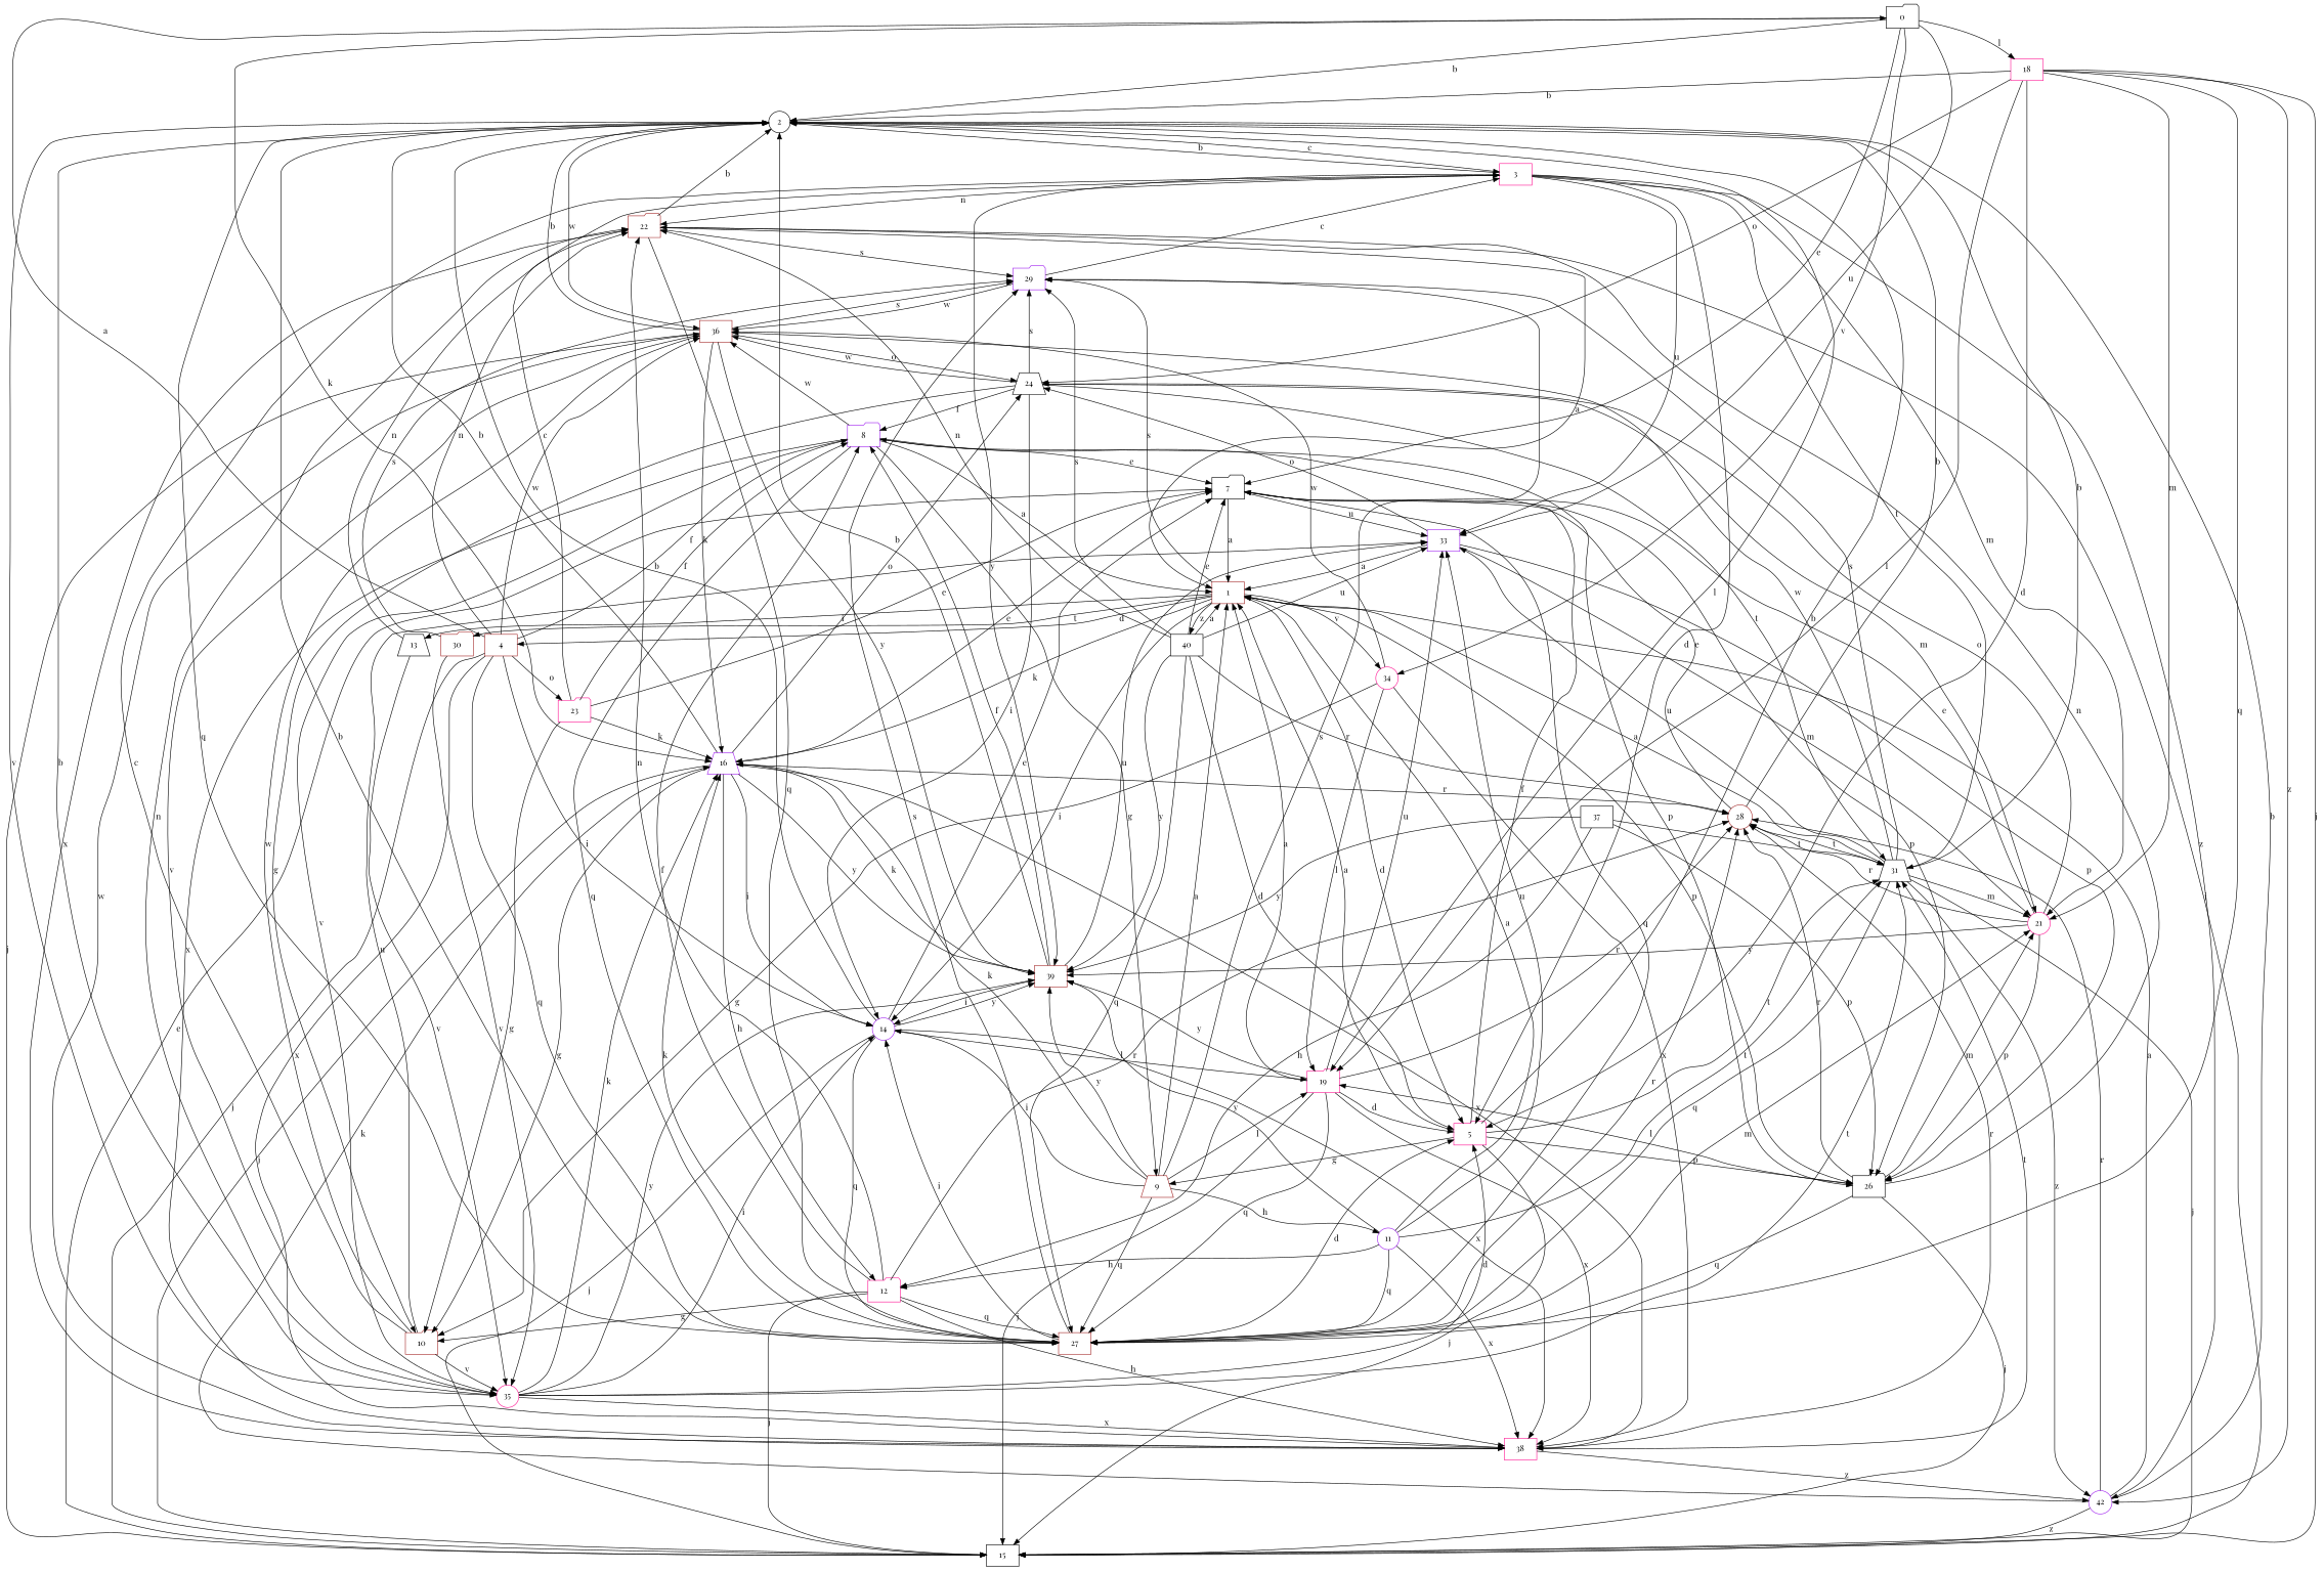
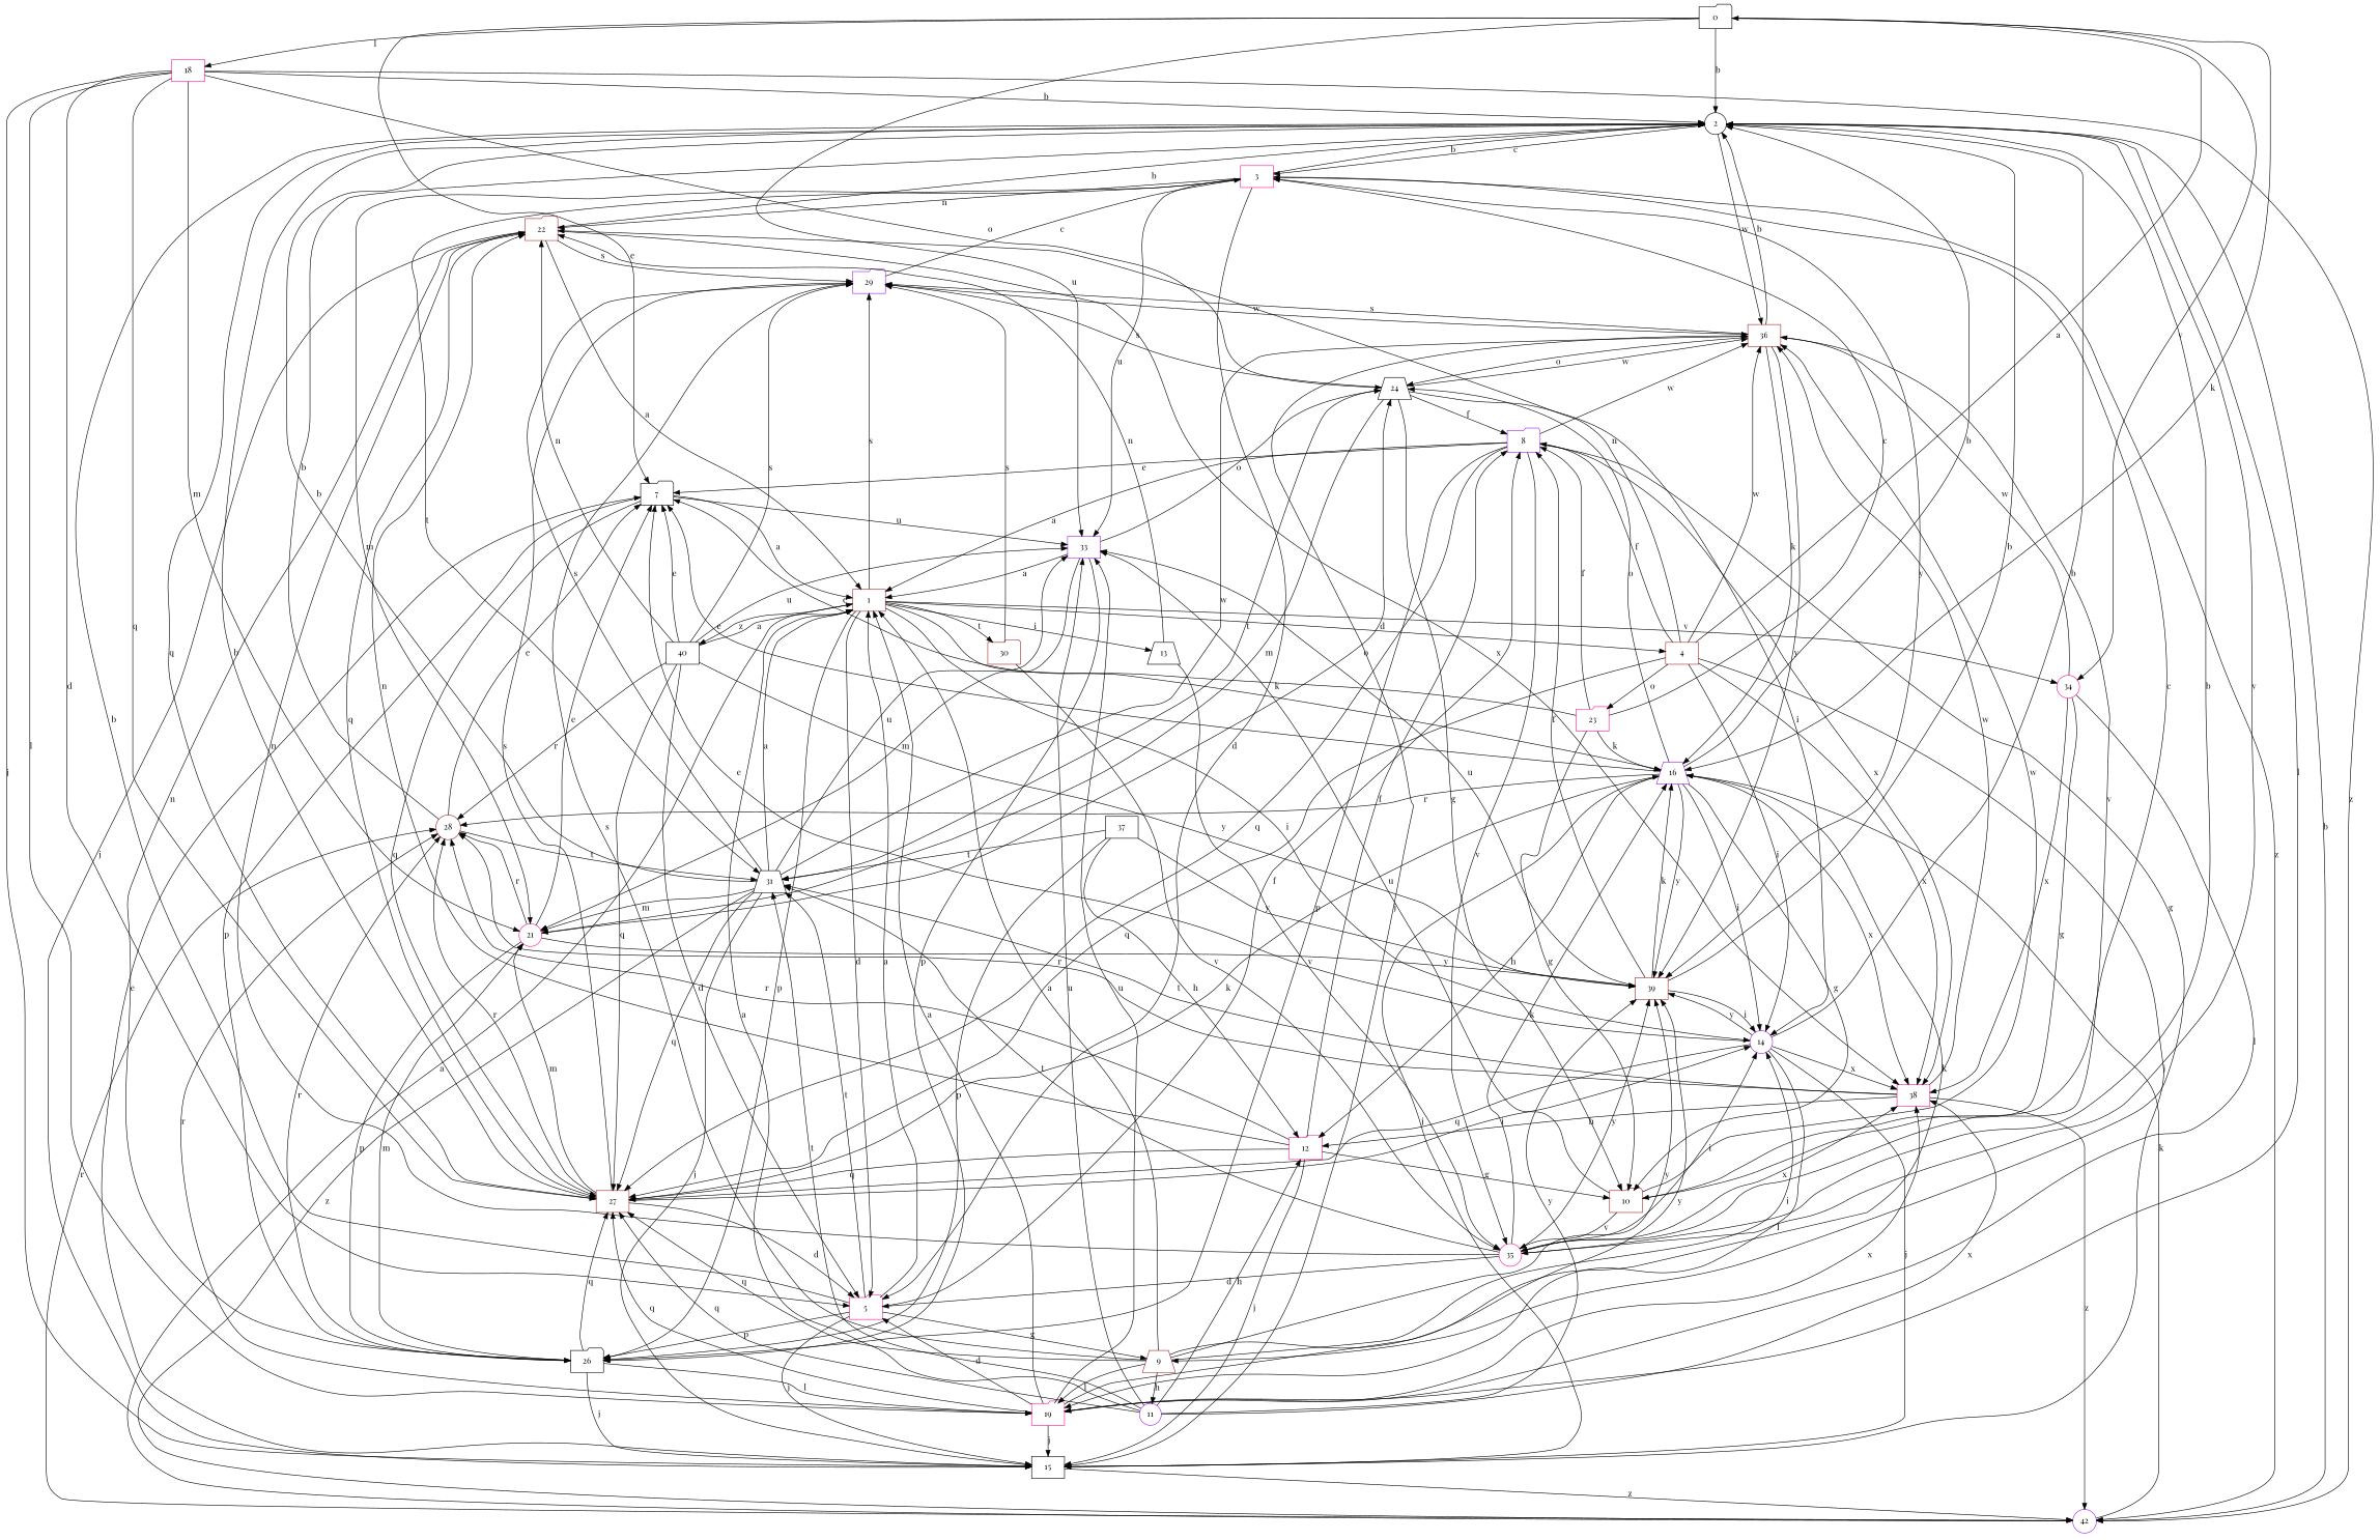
  strict digraph {
    fontname="Playfair Display"
    node [color=black fontname="Playfair Display" shape=folder]
    edge [fontname="Playfair Display"]
    0
    2 [shape=circle]
    7
    16 [color=purple shape=trapezium]
    18 [color=deeppink shape=box]
    33 [color=purple shape=box]
    34 [color=deeppink shape=circle]
    3 [color=deeppink shape=box]
    19 [color=deeppink]
    27 [color=brown shape=box]
    35 [color=deeppink shape=circle]
    36 [color=brown shape=box]
    1 [color=brown shape=box]
    26
    14 [color=purple shape=circle]
    39 [color=brown shape=box]
    15 [shape=box]
    38 [color=deeppink shape=box]
    10 [color=brown]
    12 [color=deeppink]
    28 [color=brown shape=circle]
    24 [shape=trapezium]
    5 [color=deeppink]
    21 [color=deeppink shape=circle]
    42 [color=purple shape=circle]
    37 [shape=box]
    31 [shape=trapezium]
    4 [color=brown shape=box]
    13 [shape=trapezium]
    29 [color=purple]
    30 [color=brown]
    40 [shape=box]
    22 [color=brown]
    8 [color=purple]
    23 [color=deeppink]
    9 [color=brown shape=trapezium]
    11 [color=purple shape=circle]
    0 -> 2 [label=b]
    0 -> 7 [label=e]
    0 -> 16 [label=k]
    0 -> 18 [label=l]
    0 -> 33 [label=u]
    0 -> 34 [label=v]
    2 -> 3 [label=c]
    2 -> 19 [label=l]
    2 -> 27 [label=q]
    2 -> 35 [label=v]
    2 -> 36 [label=w]
    7 -> 33 [label=u]
    7 -> 27 [label=q]
    7 -> 1 [label=a]
    7 -> 26 [label=p]
    16 -> 2 [label=b]
    16 -> 7 [label=e]
    16 -> 14 [label=i]
    16 -> 39 [label=y]
    16 -> 15 [label=j]
    16 -> 38 [label=x]
    16 -> 10 [label=g]
    16 -> 12 [label=h]
    16 -> 28 [label=r]
    16 -> 24 [label=o]
    18 -> 2 [label=b]
    18 -> 19 [label=l]
    18 -> 27 [label=q]
    18 -> 15 [label=j]
    18 -> 24 [label=o]
    18 -> 5 [label=d]
    18 -> 21 [label=m]
    18 -> 42 [label=z]
    33 -> 1 [label=a]
    33 -> 26 [label=p]
    33 -> 24 [label=o]
    33 -> 21 [label=m]
    34 -> 19 [label=l]
    34 -> 36 [label=w]
    34 -> 38 [label=x]
    34 -> 10 [label=g]
    3 -> 2 [label=b]
    3 -> 33 [label=u]
    3 -> 39 [label=y]
    3 -> 5 [label=d]
    3 -> 21 [label=m]
    3 -> 42 [label=z]
    3 -> 31 [label=t]
    3 -> 22 [label=n]
    19 -> 33 [label=u]
    19 -> 27 [label=q]
    19 -> 1 [label=a]
    19 -> 39 [label=y]
    19 -> 15 [label=j]
    19 -> 38 [label=x]
    19 -> 28 [label=r]
    19 -> 5 [label=d]
    27 -> 2 [label=b]
    27 -> 16 [label=k]
    27 -> 14 [label=i]
    27 -> 28 [label=r]
    27 -> 5 [label=d]
    27 -> 21 [label=m]
    27 -> 29 [label=s]
    35 -> 2 [label=b]
    35 -> 16 [label=k]
    35 -> 14 [label=i]
    35 -> 39 [label=y]
    35 -> 38 [label=x]
    35 -> 5 [label=d]
    35 -> 31 [label=t]
    35 -> 22 [label=n]
    36 -> 2 [label=b]
    36 -> 16 [label=k]
    36 -> 35 [label=v]
    36 -> 39 [label=y]
    36 -> 15 [label=j]
    36 -> 24 [label=o]
    36 -> 29 [label=s]
    1 -> 16 [label=k]
    1 -> 34 [label=v]
    1 -> 26 [label=p]
    1 -> 14 [label=i]
    1 -> 5 [label=d]
    1 -> 4 [label=d]
    1 -> 13 [label=i]
    1 -> 29 [label=s]
    1 -> 30 [label=t]
    1 -> 40 [label=z]
    26 -> 19 [label=l]
    26 -> 27 [label=q]
    26 -> 15 [label=j]
    26 -> 28 [label=r]
    26 -> 21 [label=m]
    26 -> 22 [label=n]
    14 -> 2 [label=b]
    14 -> 7 [label=e]
    14 -> 19 [label=l]
    14 -> 27 [label=q]
    14 -> 39 [label=y]
    14 -> 15 [label=j]
    14 -> 38 [label=x]
    39 -> 2 [label=b]
    39 -> 16 [label=k]
    39 -> 33 [label=u]
    39 -> 14 [label=i]
    39 -> 8 [label=f]
    15 -> 7 [label=e]
-   42 -> 15 [label=z]
+   15 -> 42 [label=z]
    38 -> 36 [label=w]
-   12 -> 38 [label=h]
+   38 -> 12 [label=h]
    38 -> 28 [label=r]
    38 -> 42 [label=z]
    38 -> 31 [label=t]
    10 -> 33 [label=u]
    10 -> 3 [label=c]
    10 -> 35 [label=v]
    10 -> 36 [label=w]
    12 -> 27 [label=q]
    12 -> 15 [label=j]
    12 -> 10 [label=g]
    12 -> 28 [label=r]
    12 -> 22 [label=n]
    12 -> 8 [label=f]
    28 -> 2 [label=b]
    28 -> 7 [label=e]
    28 -> 31 [label=t]
    24 -> 36 [label=w]
    24 -> 14 [label=i]
    24 -> 10 [label=g]
    24 -> 21 [label=m]
    24 -> 31 [label=t]
    24 -> 29 [label=s]
    24 -> 8 [label=f]
    5 -> 2 [label=b]
    5 -> 1 [label=a]
    5 -> 26 [label=p]
    5 -> 15 [label=j]
    5 -> 31 [label=t]
    5 -> 8 [label=f]
    5 -> 9 [label=g]
    21 -> 7 [label=e]
    21 -> 26 [label=p]
    21 -> 39 [label=y]
    21 -> 28 [label=r]
    21 -> 24 [label=o]
    42 -> 2 [label=b]
    42 -> 16 [label=k]
    42 -> 1 [label=a]
    42 -> 28 [label=r]
    37 -> 26 [label=p]
    37 -> 39 [label=y]
    37 -> 12 [label=h]
    37 -> 31 [label=t]
    31 -> 2 [label=b]
    31 -> 33 [label=u]
    31 -> 27 [label=q]
    31 -> 36 [label=w]
    31 -> 1 [label=a]
    31 -> 15 [label=j]
    31 -> 21 [label=m]
    31 -> 42 [label=z]
    31 -> 29 [label=s]
    4 -> 0 [label=a]
    4 -> 27 [label=q]
    4 -> 36 [label=w]
    4 -> 14 [label=i]
    4 -> 15 [label=j]
    4 -> 38 [label=x]
    4 -> 22 [label=n]
    4 -> 8 [label=f]
    4 -> 23 [label=o]
    13 -> 35 [label=v]
    13 -> 22 [label=n]
    29 -> 3 [label=c]
    29 -> 36 [label=w]
    30 -> 35 [label=v]
    30 -> 29 [label=s]
    40 -> 7 [label=e]
    40 -> 33 [label=u]
    40 -> 27 [label=q]
    40 -> 1 [label=a]
    40 -> 39 [label=y]
    40 -> 28 [label=r]
    40 -> 5 [label=d]
    40 -> 29 [label=s]
    40 -> 22 [label=n]
    22 -> 2 [label=b]
    22 -> 27 [label=q]
    22 -> 1 [label=a]
    22 -> 15 [label=j]
    22 -> 38 [label=x]
    22 -> 29 [label=s]
    8 -> 7 [label=e]
    8 -> 27 [label=q]
    8 -> 35 [label=v]
    8 -> 36 [label=w]
    8 -> 1 [label=a]
    8 -> 26 [label=p]
    8 -> 38 [label=x]
    8 -> 9 [label=g]
    23 -> 7 [label=e]
    23 -> 16 [label=k]
    23 -> 3 [label=c]
    23 -> 10 [label=g]
    23 -> 8 [label=f]
    9 -> 16 [label=k]
    9 -> 19 [label=l]
    9 -> 27 [label=q]
    9 -> 1 [label=a]
    9 -> 14 [label=i]
    9 -> 39 [label=y]
    9 -> 29 [label=s]
    9 -> 11 [label=h]
    11 -> 33 [label=u]
    11 -> 27 [label=q]
    11 -> 1 [label=a]
    11 -> 39 [label=y]
    11 -> 38 [label=x]
    11 -> 12 [label=h]
    11 -> 31 [label=t]
  }
